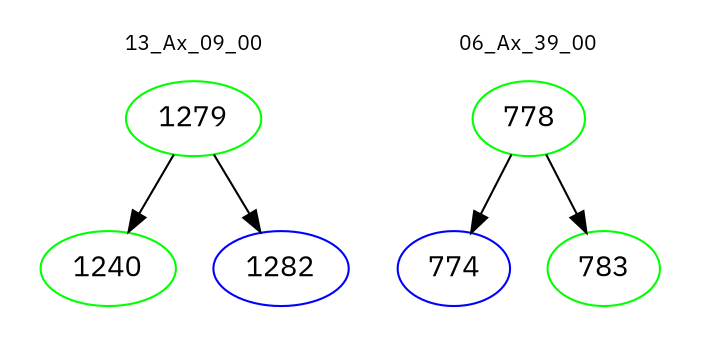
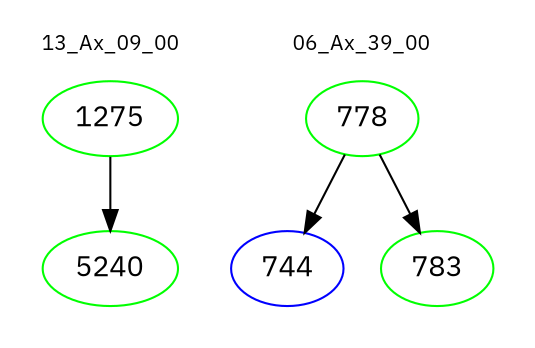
  digraph {
    fontname="IBM Plex Sans"
    node [color=green fontname="IBM Plex Sans"]
    edge [color=black fontname="IBM Plex Sans"]
-   n1 [label=1279]
-   n2 [label=1240]
-   n3 [color=blue label=1282]
+   n1 [label=1275]
+   n2 [label=5240]
    n4 [label=778]
-   n5 [color=blue label=774]
+   n5 [color=blue label=744]
    n6 [label=783]
    subgraph cluster_1 {
      color=white
      fontsize=10
      label="13_Ax_09_00"
      n1
      n2
-     n3
    }
    subgraph cluster_2 {
      color=white
      fontsize=10
      label="06_Ax_39_00"
      n4
      n5
      n6
    }
    n1 -> n2
-   n1 -> n3
    n4 -> n5
    n4 -> n6
  }
